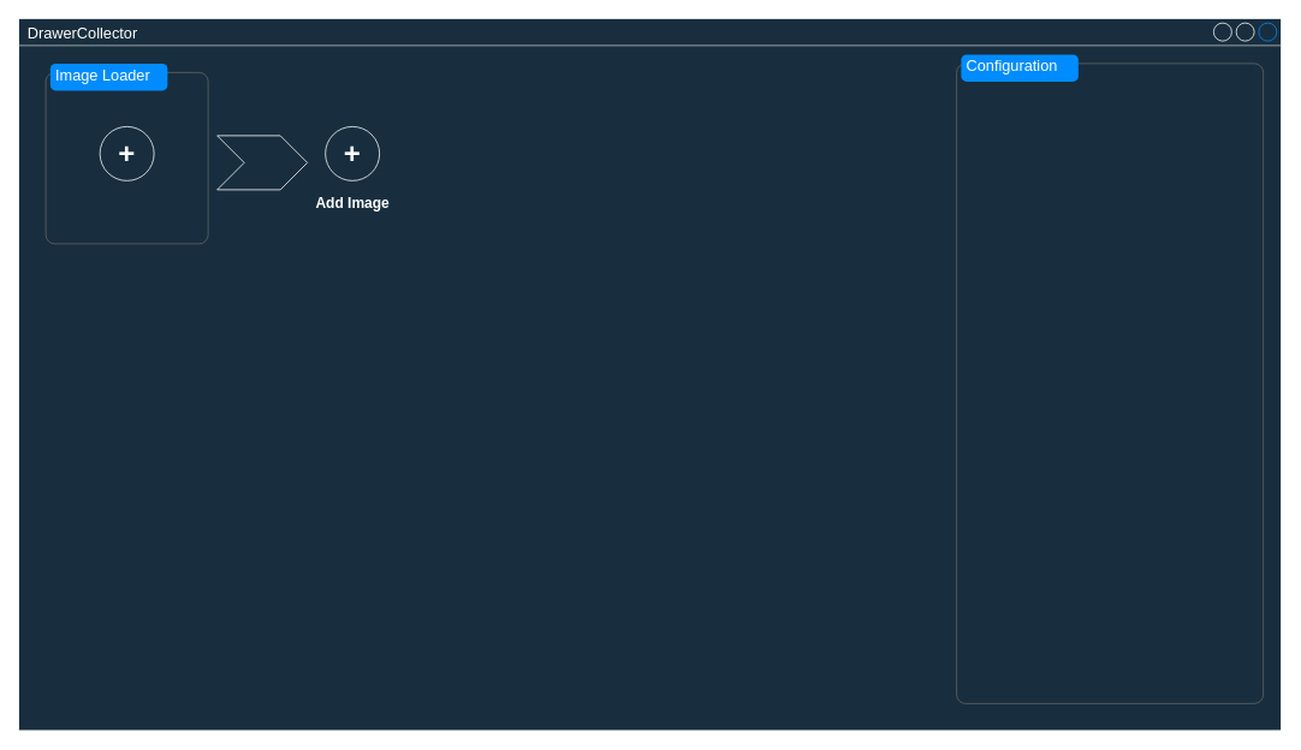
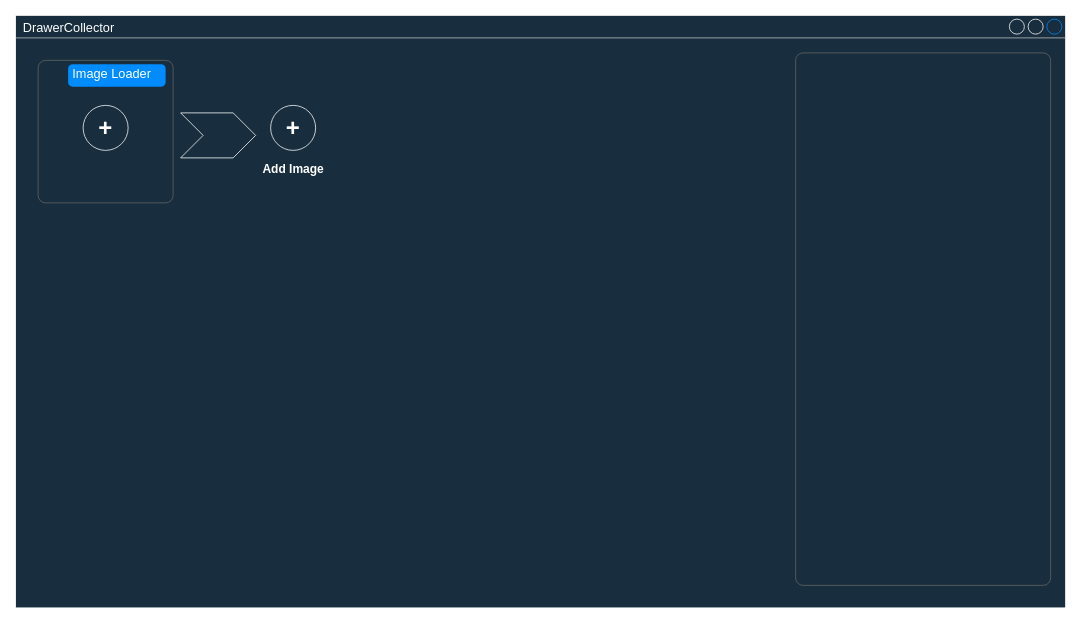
  <mxCell id="0" />
  <mxCell id="1" parent="0" />
  <mxCell id="2" value="&lt;div&gt;DrawerCollector&lt;/div&gt;&lt;div&gt;&lt;br&gt;&lt;/div&gt;" style="strokeWidth=1;shadow=0;dashed=0;align=center;html=1;shape=mxgraph.mockup.containers.window;align=left;verticalAlign=top;spacingLeft=8;strokeColor2=#008cff;strokeColor3=#c4c4c4;fontColor=#FFFFFF;mainText=;fontSize=17;labelBackgroundColor=none;whiteSpace=wrap;strokeColor=#FFFFFF;fillColor=#182E3E;" vertex="1" parent="1"><mxGeometry x="20" y="20" width="1400" height="790" as="geometry" /></mxCell>
  <mxCell id="3" value="" style="shape=mxgraph.mockup.containers.marginRect;rectMarginTop=10;strokeColor=#666666;strokeWidth=1;dashed=0;rounded=1;arcSize=5;recursiveResize=0;html=1;whiteSpace=wrap;fontColor=#FFFFFF;fillColor=#182E3E;" vertex="1" parent="1"><mxGeometry x="50" y="70" width="180" height="200" as="geometry" /></mxCell>
- <mxCell id="4" value="&lt;div&gt;Image Loader&lt;/div&gt;" style="shape=rect;strokeColor=none;fillColor=#008cff;strokeWidth=1;dashed=0;rounded=1;arcSize=20;fontColor=#ffffff;fontSize=17;spacing=2;spacingTop=-2;align=left;autosize=1;spacingLeft=4;resizeWidth=0;resizeHeight=0;perimeter=none;html=1;whiteSpace=wrap;" vertex="1" parent="3"><mxGeometry x="5" width="130" height="30" as="geometry" /></mxCell>
+ <mxCell id="4" value="&lt;div&gt;Image Loader&lt;/div&gt;" style="shape=rect;strokeColor=none;fillColor=#008cff;strokeWidth=1;dashed=0;rounded=1;arcSize=20;fontColor=#ffffff;fontSize=17;spacing=2;spacingTop=-2;align=left;autosize=1;spacingLeft=4;resizeWidth=0;resizeHeight=0;perimeter=none;html=1;whiteSpace=wrap;" vertex="1" parent="3"><mxGeometry x="40" y="15" width="130" height="30" as="geometry" /></mxCell>
  <mxCell id="5" value="&lt;font style=&quot;font-size: 32px;&quot;&gt;&lt;b&gt;+&lt;/b&gt;&lt;/font&gt;" style="ellipse;whiteSpace=wrap;html=1;strokeColor=#FFFFFF;fillColor=#182E3E;labelBackgroundColor=none;fontColor=#FFFFFF;shadow=0;aspect=fixed;" vertex="1" parent="3"><mxGeometry x="60" y="70" width="60" height="60" as="geometry" /></mxCell>
  <mxCell id="6" value="" style="shape=mxgraph.mockup.containers.marginRect;rectMarginTop=10;strokeColor=#666666;strokeWidth=1;dashed=0;rounded=1;arcSize=5;recursiveResize=0;html=1;whiteSpace=wrap;fontColor=#FFFFFF;fillColor=#182E3E;" vertex="1" parent="1"><mxGeometry x="1060" y="60" width="340" height="720" as="geometry" /></mxCell>
- <mxCell id="7" value="Configuration" style="shape=rect;strokeColor=none;fillColor=#008cff;strokeWidth=1;dashed=0;rounded=1;arcSize=20;fontColor=#ffffff;fontSize=17;spacing=2;spacingTop=-2;align=left;autosize=1;spacingLeft=4;resizeWidth=0;resizeHeight=0;perimeter=none;html=1;whiteSpace=wrap;" vertex="1" parent="6"><mxGeometry x="5" width="130" height="30" as="geometry" /></mxCell>
  <mxCell id="8" value="" style="html=1;shadow=0;dashed=0;align=center;verticalAlign=middle;shape=mxgraph.arrows2.arrow;dy=0;dx=30;notch=30;strokeColor=#FFFFFF;fontColor=#FFFFFF;fillColor=#182E3E;" vertex="1" parent="1"><mxGeometry x="240" y="150" width="100" height="60" as="geometry" /></mxCell>
  <mxCell id="9" value="" style="group" vertex="1" connectable="0" parent="1"><mxGeometry x="302.5" y="140" width="175" height="100" as="geometry" /></mxCell>
  <mxCell id="10" value="&lt;font style=&quot;font-size: 32px;&quot;&gt;&lt;b&gt;+&lt;/b&gt;&lt;/font&gt;" style="ellipse;whiteSpace=wrap;html=1;strokeColor=#FFFFFF;fillColor=#182E3E;labelBackgroundColor=none;fontColor=#FFFFFF;shadow=0;aspect=fixed;" vertex="1" parent="9"><mxGeometry x="57.5" width="60" height="60" as="geometry" /></mxCell>
  <mxCell id="11" value="&lt;div style=&quot;font-size: 16px;&quot;&gt;Add Image&lt;br style=&quot;font-size: 16px;&quot;&gt;&lt;/div&gt;" style="text;html=1;strokeColor=none;fillColor=none;align=center;verticalAlign=middle;whiteSpace=wrap;rounded=0;fontColor=#FFFFFF;fontStyle=1;fontSize=16;" vertex="1" parent="9"><mxGeometry y="70" width="175" height="30" as="geometry" /></mxCell>
